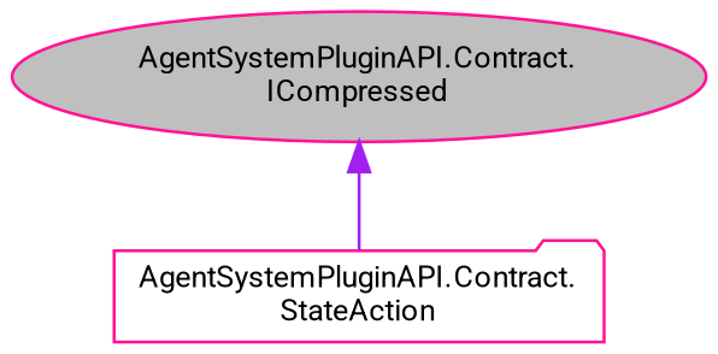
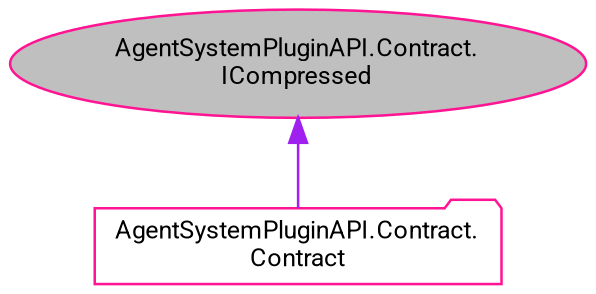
  digraph {
    fontname=Roboto
    node [color=deeppink fontname=Roboto fontsize=10 style=filled]
    n1 [fillcolor=grey75 fontcolor=black height=0.2 label="AgentSystemPluginAPI.Contract.\lICompressed" shape=ellipse width=0.4]
-   n2 [fillcolor=white height=0.2 label="AgentSystemPluginAPI.Contract.\lStateAction" shape=folder width=0.4]
+   n2 [fillcolor=white height=0.2 label="AgentSystemPluginAPI.Contract.\lContract" shape=folder width=0.4]
    n1 -> n2 [color=purple dir=back fontname=Roboto fontsize=10 labelfontname=Helvetica labelfontsize=10 style=solid]
  }
